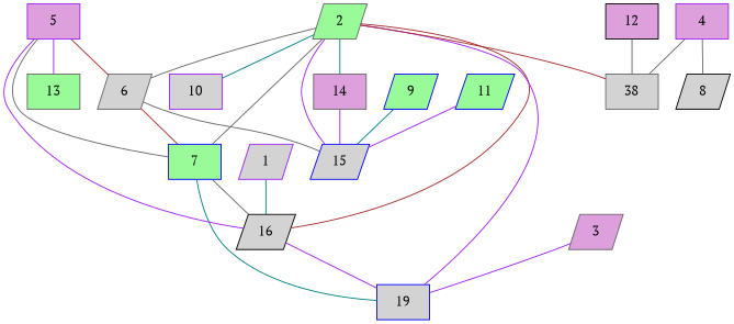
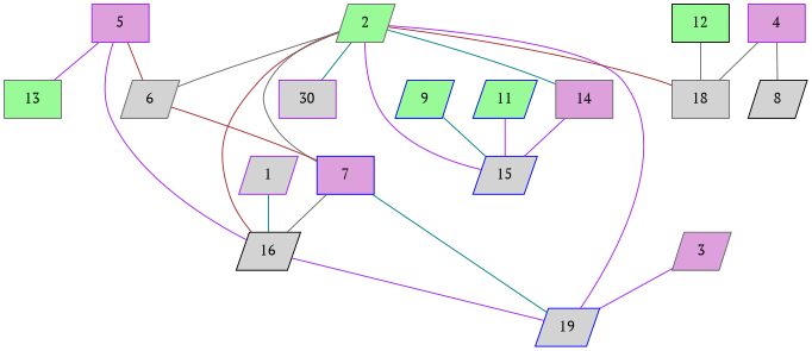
  graph {
    fontname="PT Serif"
    node [color=gray40 fillcolor=lightgrey fontname="PT Serif" shape=parallelogram style=filled]
    edge [color=purple fontname="PT Serif" weight=1.0]
    1 [color=purple]
    16 [color=black]
-   19 [color=blue shape=box]
+   19 [color=blue]
    2 [fillcolor=palegreen]
    6
-   7 [color=blue fillcolor=palegreen shape=box]
-   10 [color=purple shape=box]
+   7 [color=blue fillcolor=plum shape=box]
+   10 [color=purple shape=box label=30]
    14 [fillcolor=plum shape=box]
    15 [color=blue]
-   18 [shape=box label=38]
+   18 [shape=box]
    3 [fillcolor=plum]
    4 [color=purple fillcolor=plum shape=box]
    8 [color=black]
    5 [color=purple fillcolor=plum shape=box]
    13 [fillcolor=palegreen shape=box]
    9 [color=blue fillcolor=palegreen]
    11 [color=blue fillcolor=palegreen]
-   12 [color=black fillcolor=plum shape=box]
+   12 [color=black fillcolor=palegreen shape=box]
    1 -- 16 [color=teal]
    16 -- 19
    2 -- 16 [color=brown]
    2 -- 19
    2 -- 6 [color=gray40]
    2 -- 7 [color=gray40 weight=2.0]
    2 -- 10 [color=teal]
    2 -- 14 [color=teal weight=2.0]
    2 -- 15
    2 -- 18 [color=brown weight=2.0]
    6 -- 7 [color=brown weight=2.0]
-   6 -- 15 [color=gray40]
    7 -- 16 [color=gray40]
    7 -- 19 [color=teal]
    14 -- 15 [weight=2.0]
    3 -- 19
    4 -- 18 [color=gray40]
    4 -- 8 [color=gray40]
    5 -- 16
    5 -- 6 [color=brown weight=2.0]
-   5 -- 7 [color=gray40]
    5 -- 13
    9 -- 15 [color=teal]
    11 -- 15
    12 -- 18 [color=gray40]
  }
